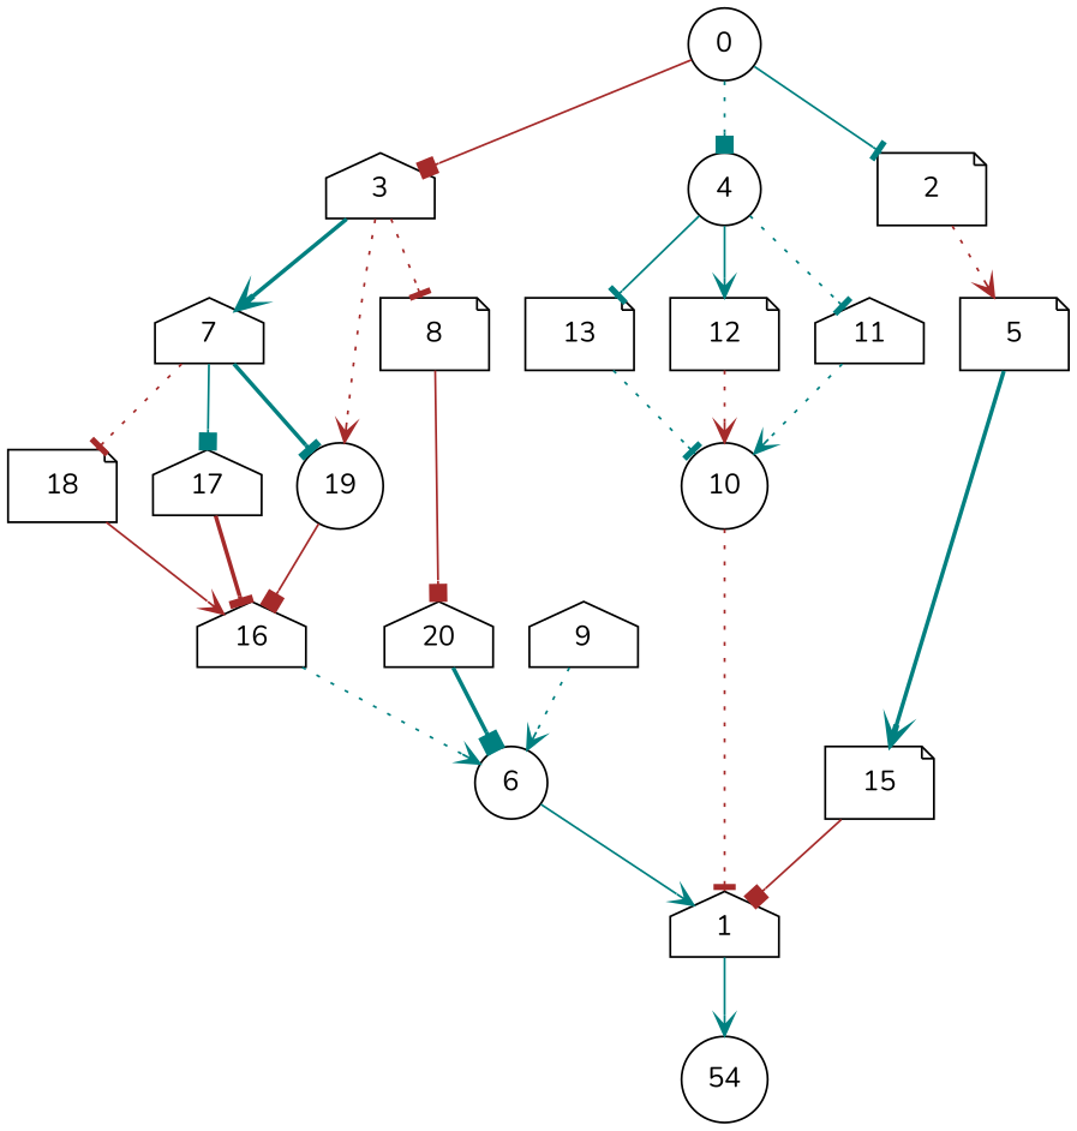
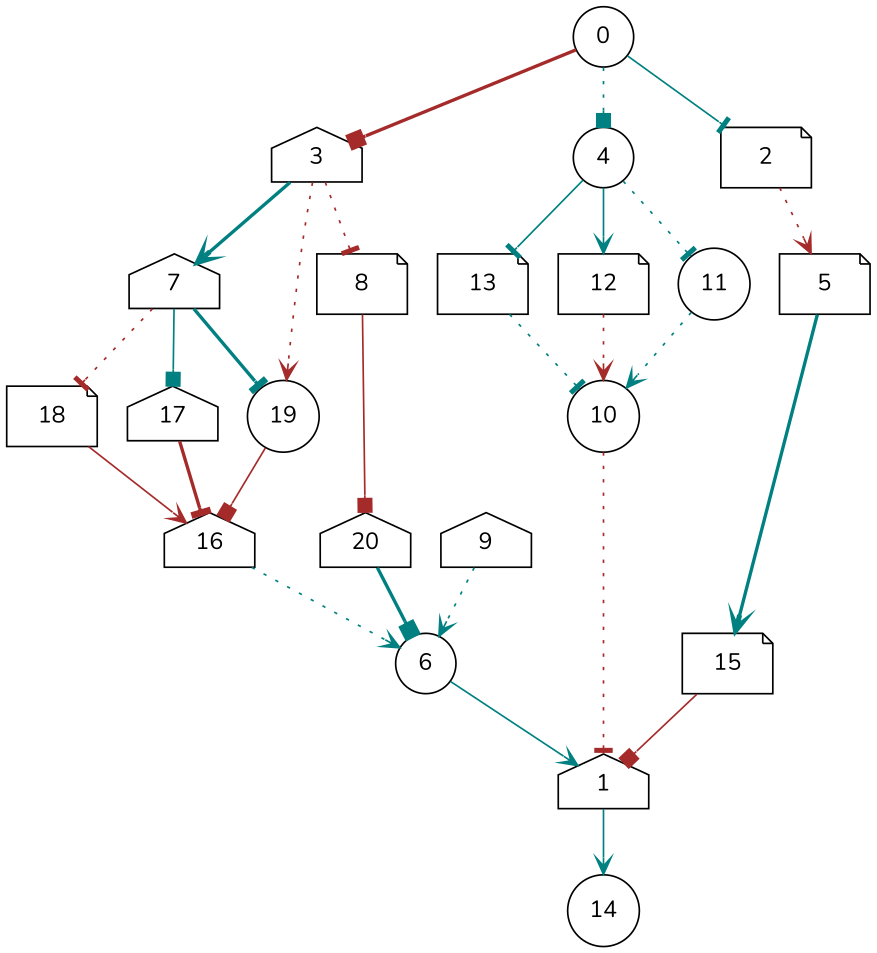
  digraph {
    "Duplicate states"=0
    GraphType=S_P
    "Max states in OPEN"=0
    Modes="120000ms; topo-ordered tasks, ; Pruning: task equivalence, fixed order ready list, ; F-value: ; Optimisation: best schedule length (SL) optimisation on equal, "
    NumberOfTasks=21
    "Pruned using list schedule length"=35788031
    "States removed from OPEN"=0
    TargetSystem="Homogeneous-4"
    "Time to schedule (ms)"=22633
    "Total idle time"=66
    "Total schedule length"=80
    "Total sequential time"=160
    "Total states created"=94468613
    fontname=Nunito
    node ["Finish time"=37 Processor=0 "Start time"=23 Weight=3 fontname=Nunito shape=house]
    edge [Weight=5 arrowhead=vee color=teal fontname=Nunito style=dotted]
    0 ["Finish time"=12 "Start time"=0 Weight=12 shape=circle]
    3 ["Finish time"=18 "Start time"=12 Weight=6]
    4 ["Finish time"=25 Processor=2 "Start time"=22 shape=circle]
    2 ["Finish time"=23 Processor=3 "Start time"=17 Weight=6 shape=note]
    7 ["Finish time"=26 "Start time"=18 Weight=8]
    8 [Processor=1 Weight=14 shape=note]
    19 ["Finish time"=41 "Start time"=37 Weight=4 shape=circle]
    13 ["Finish time"=46 Processor=3 "Start time"=32 Weight=14 shape=note]
    12 ["Finish time"=33 Processor=2 "Start time"=25 Weight=8 shape=note]
-   11 ["Finish time"=43 Processor=2 "Start time"=33 Weight=10]
+   11 ["Finish time"=43 Processor=2 "Start time"=33 Weight=10 shape=circle]
    5 ["Finish time"=46 Processor=2 "Start time"=43 shape=note]
    18 ["Start time"=26 Weight=11 shape=note]
    17 ["Finish time"=32 Processor=3 "Start time"=29]
    20 ["Finish time"=44 Processor=1 "Start time"=37 Weight=7]
    9 ["Finish time"=27 Processor=3 Weight=4]
    6 ["Finish time"=57 "Start time"=54 shape=circle]
    10 ["Finish time"=52 Processor=3 "Start time"=46 Weight=6 shape=circle]
    15 ["Finish time"=50 Processor=2 "Start time"=46 Weight=4 shape=note]
    16 ["Finish time"=53 "Start time"=41 Weight=12]
    1 ["Finish time"=72 "Start time"=58 Weight=14]
-   14 ["Finish time"=80 "Start time"=72 Weight=8 shape=circle label=54]
-   0 -> 3 [arrowhead=box color=brown style=solid]
+   14 ["Finish time"=80 "Start time"=72 Weight=8 shape=circle]
+   0 -> 3 [arrowhead=box color=brown style=bold]
    0 -> 4 [Weight=10 arrowhead=box]
    0 -> 2 [arrowhead=tee style=solid]
    3 -> 7 [style=bold]
    3 -> 8 [arrowhead=tee color=brown]
    3 -> 19 [Weight=4 color=brown]
    4 -> 13 [arrowhead=tee style=solid]
    4 -> 12 [Weight=4 style=solid]
    4 -> 11 [Weight=4 arrowhead=tee]
    2 -> 5 [Weight=10 color=brown]
    7 -> 19 [Weight=10 arrowhead=tee style=bold]
    7 -> 18 [Weight=3 arrowhead=tee color=brown]
    7 -> 17 [Weight=3 arrowhead=box style=solid]
    8 -> 20 [Weight=3 arrowhead=box color=brown style=solid]
    19 -> 16 [Weight=4 arrowhead=box color=brown style=solid]
    13 -> 10 [Weight=4 arrowhead=tee]
    12 -> 10 [Weight=8 color=brown]
    11 -> 10 [Weight=3]
    5 -> 15 [Weight=4 style=bold]
    18 -> 16 [Weight=10 color=brown style=solid]
    17 -> 16 [Weight=9 arrowhead=tee color=brown style=bold]
    20 -> 6 [Weight=10 arrowhead=box style=bold]
    9 -> 6
    6 -> 1 [Weight=8 style=solid]
    10 -> 1 [Weight=6 arrowhead=tee color=brown]
    15 -> 1 [Weight=3 arrowhead=box color=brown style=solid]
    16 -> 6 [Weight=3]
    1 -> 14 [Weight=6 style=solid]
  }
